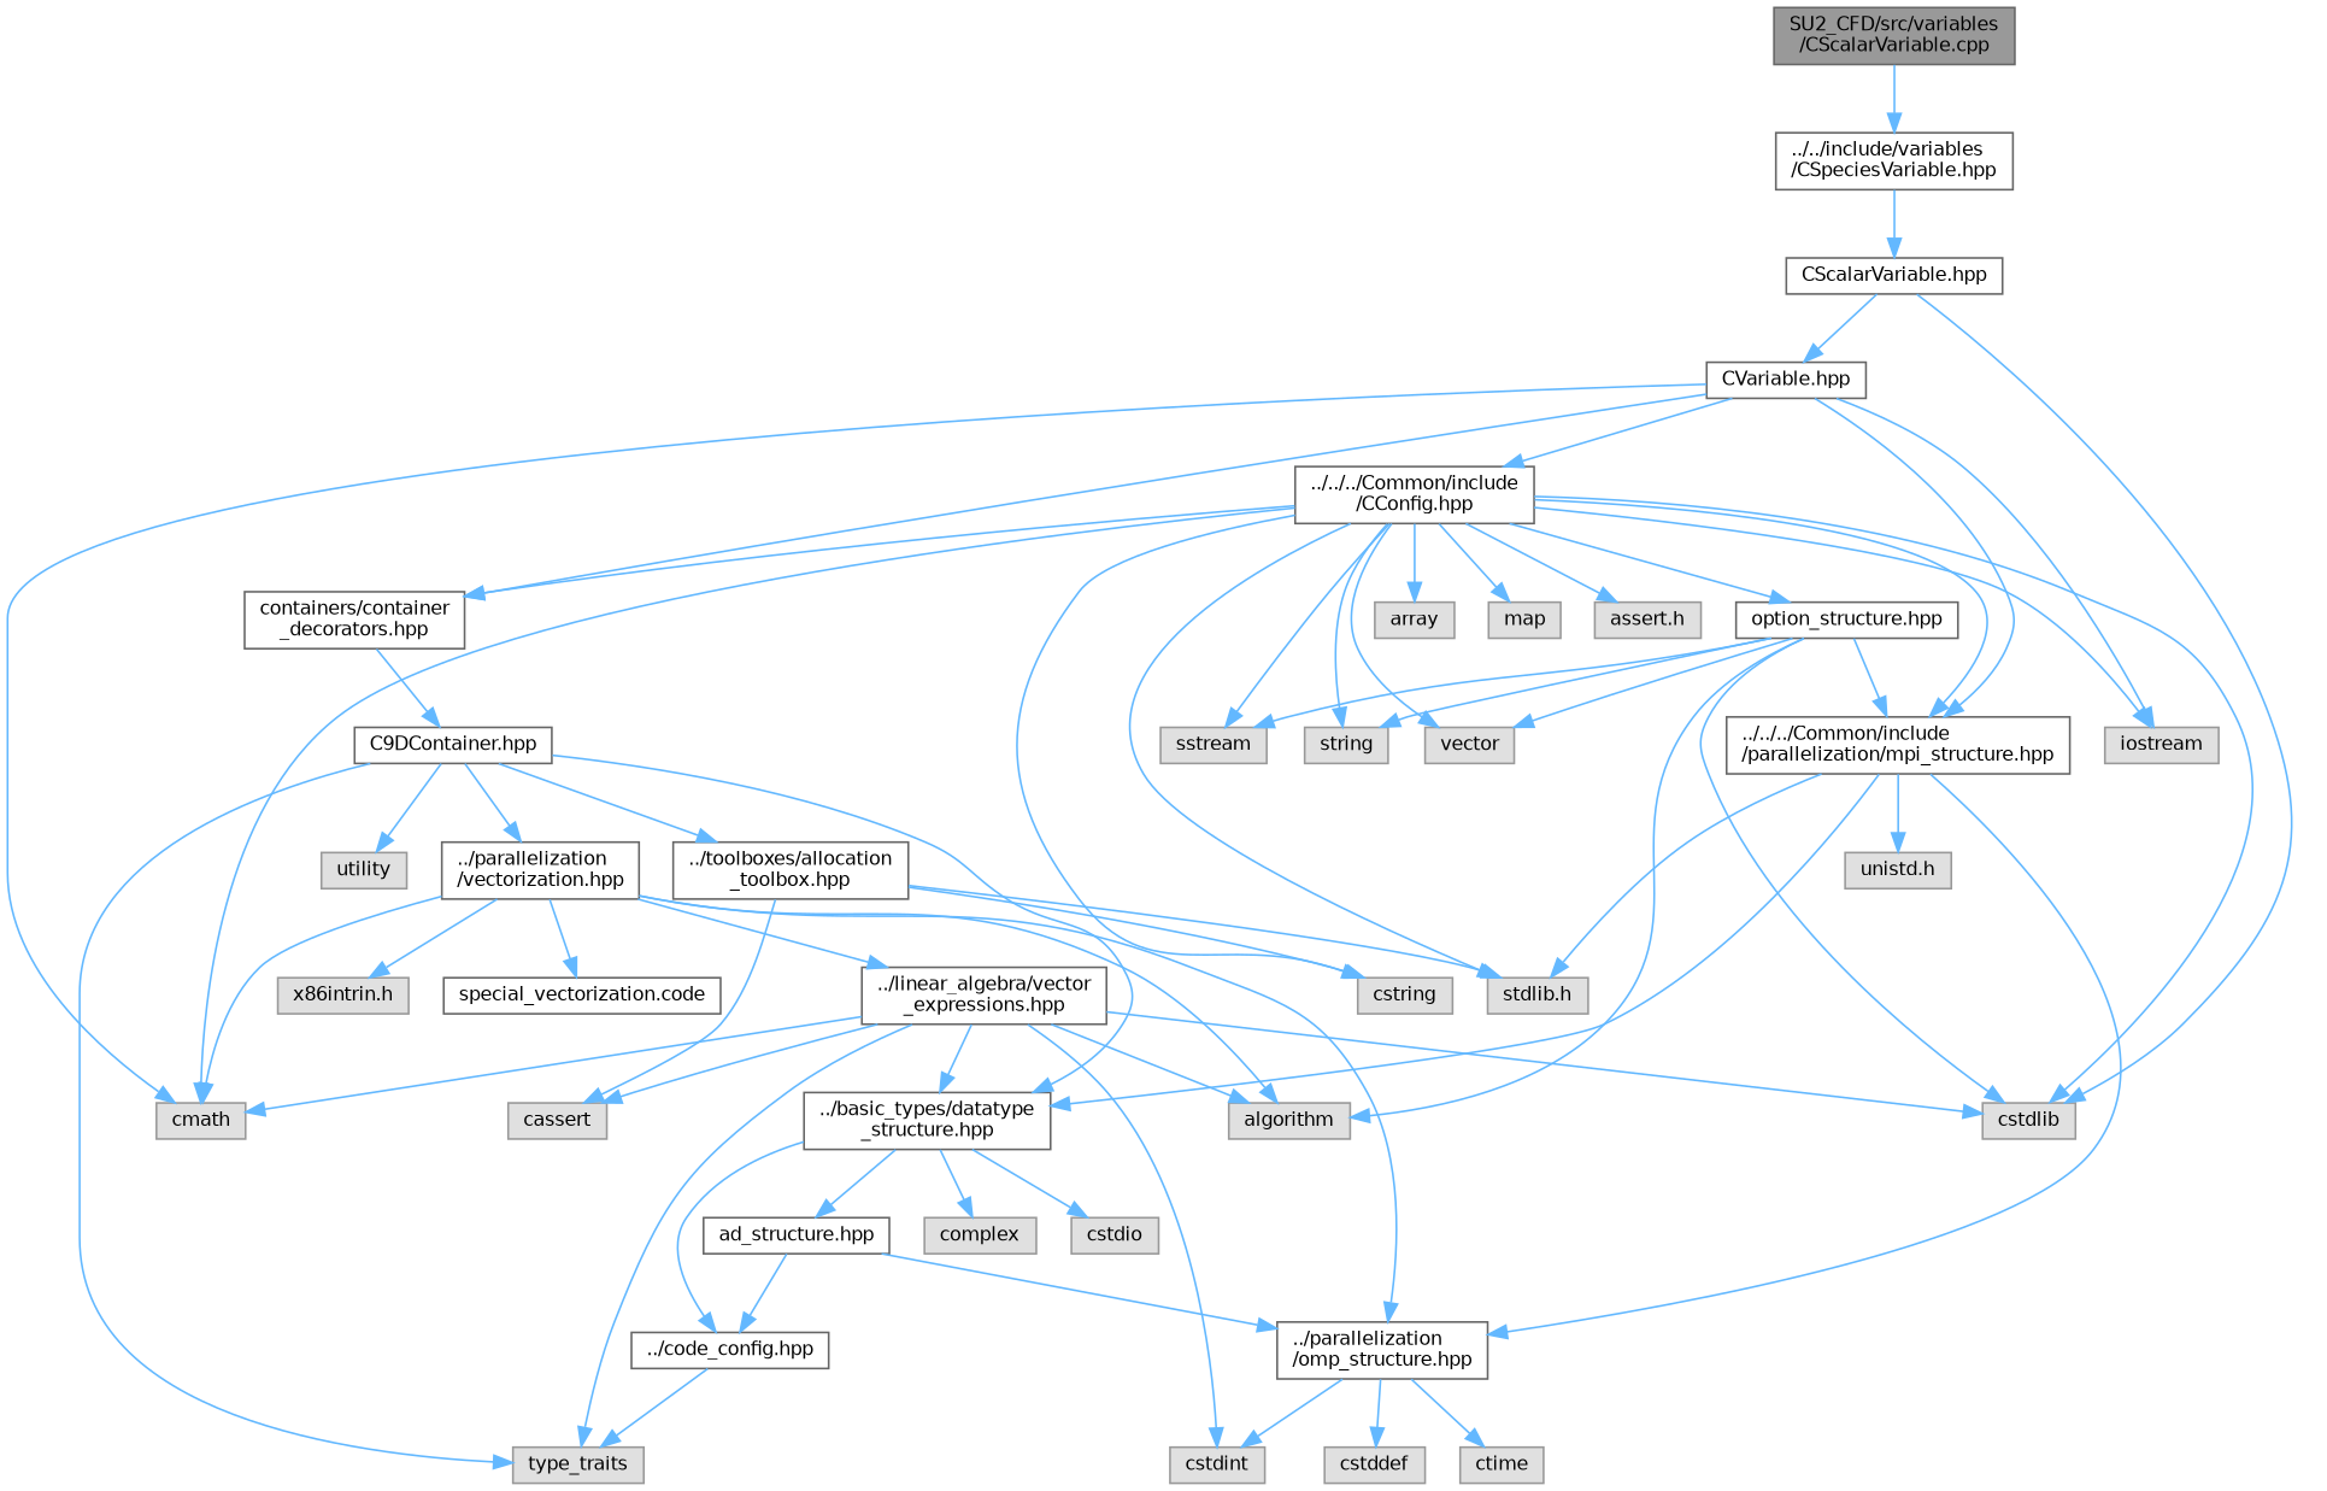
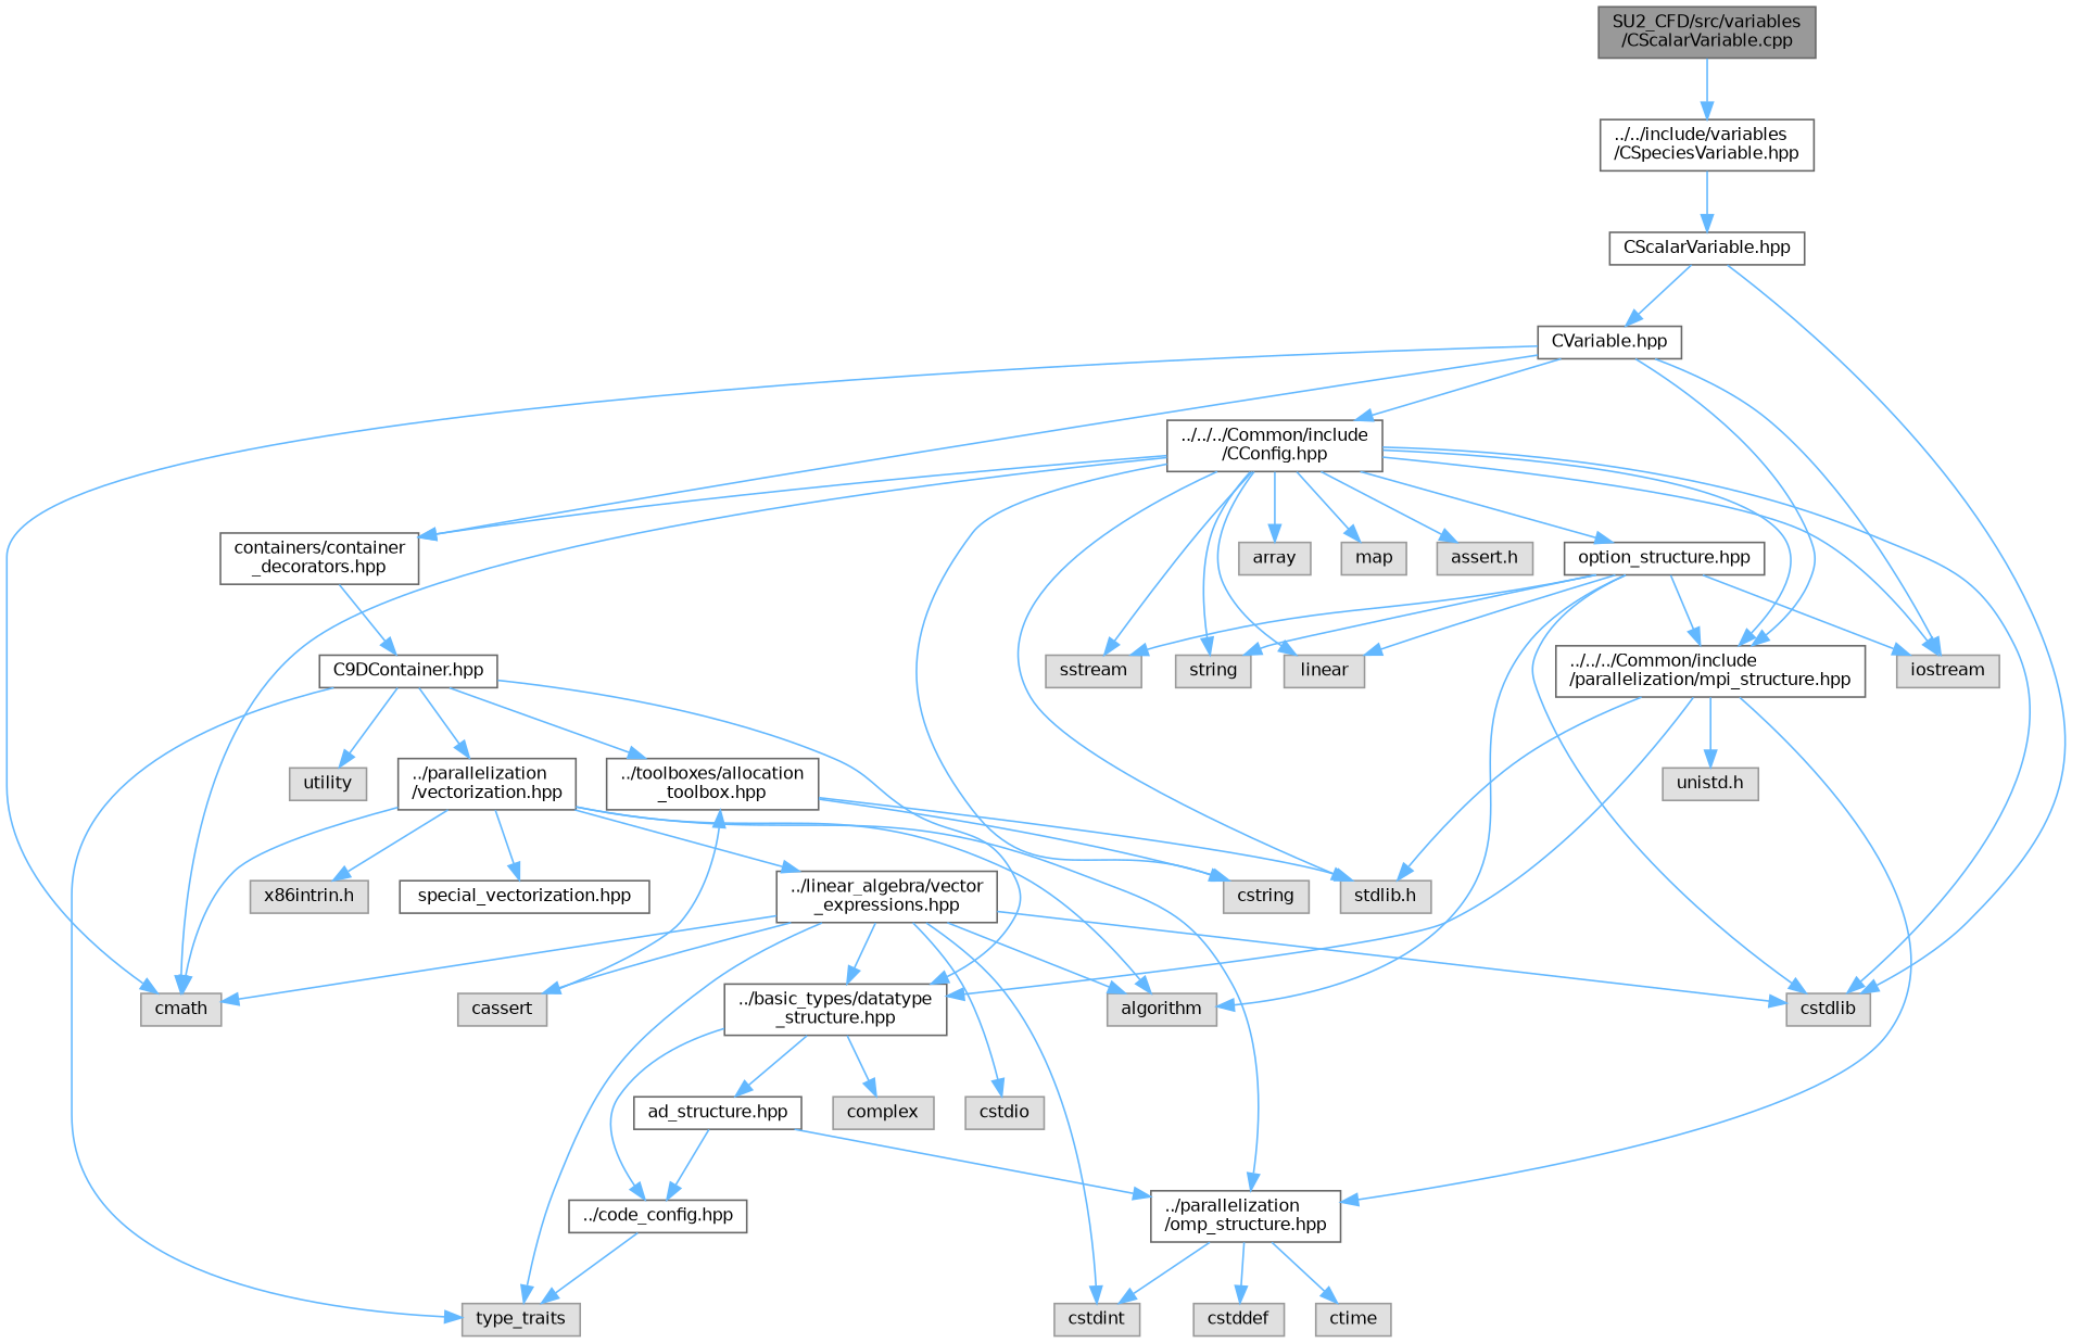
  digraph {
    node [color=grey60 fillcolor="#E0E0E0" fontname=Helvetica fontsize=10 shape=box style=filled]
    edge [color=steelblue1 fontname=Helvetica fontsize=10 labelfontname=Helvetica labelfontsize=10 style=solid]
    n1 [color=gray40 fillcolor=grey60 fontcolor=black height=0.2 label="SU2_CFD/src/variables\l/CScalarVariable.cpp" width=0.4]
    n2 [color=grey40 fillcolor=white height=0.2 label="../../include/variables\l/CSpeciesVariable.hpp" width=0.4]
    n3 [color=grey40 fillcolor=white height=0.2 label="CScalarVariable.hpp" width=0.4]
    n4 [color=grey40 fillcolor=white height=0.2 label="CVariable.hpp" width=0.4]
    n5 [height=0.2 label=cstdlib width=0.4]
    n6 [color=grey40 fillcolor=white height=0.2 label="../../../Common/include\l/parallelization/mpi_structure.hpp" width=0.4]
    n7 [height=0.2 label=iostream width=0.4]
    n8 [height=0.2 label=cmath width=0.4]
    n9 [color=grey40 fillcolor=white height=0.2 label="../../../Common/include\l/CConfig.hpp" width=0.4]
    n10 [color=grey40 fillcolor=white height=0.2 label="containers/container\l_decorators.hpp" width=0.4]
    n11 [height=0.2 label="stdlib.h" width=0.4]
    n12 [color=grey40 fillcolor=white height=0.2 label="../basic_types/datatype\l_structure.hpp" width=0.4]
    n13 [color=grey40 fillcolor=white height=0.2 label="../parallelization\l/omp_structure.hpp" width=0.4]
    n14 [height=0.2 label="unistd.h" width=0.4]
    n15 [height=0.2 label=sstream width=0.4]
    n16 [height=0.2 label=string width=0.4]
    n17 [height=0.2 label=cstring width=0.4]
-   n18 [height=0.2 label=vector width=0.4]
+   n18 [height=0.2 label=linear width=0.4]
    n19 [height=0.2 label=array width=0.4]
    n20 [height=0.2 label=map width=0.4]
    n21 [height=0.2 label="assert.h" width=0.4]
    n22 [color=grey40 fillcolor=white height=0.2 label="option_structure.hpp" width=0.4]
    n23 [color=grey40 fillcolor=white height=0.2 label="C9DContainer.hpp" width=0.4]
    n24 [height=0.2 label=complex width=0.4]
    n25 [height=0.2 label=cstdio width=0.4]
    n26 [color=grey40 fillcolor=white height=0.2 label="../code_config.hpp" width=0.4]
    n27 [color=grey40 fillcolor=white height=0.2 label="ad_structure.hpp" width=0.4]
    n28 [height=0.2 label=cstddef width=0.4]
    n29 [height=0.2 label=ctime width=0.4]
    n30 [height=0.2 label=cstdint width=0.4]
    n31 [height=0.2 label=type_traits width=0.4]
    n32 [height=0.2 label=algorithm width=0.4]
    n33 [height=0.2 label=cassert width=0.4]
    n34 [color=grey40 fillcolor=white height=0.2 label="../toolboxes/allocation\l_toolbox.hpp" width=0.4]
    n35 [color=grey40 fillcolor=white height=0.2 label="../parallelization\l/vectorization.hpp" width=0.4]
    n36 [height=0.2 label=utility width=0.4]
    n37 [color=grey40 fillcolor=white height=0.2 label="../linear_algebra/vector\l_expressions.hpp" width=0.4]
    n38 [height=0.2 label="x86intrin.h" width=0.4]
-   n39 [color=grey40 fillcolor=white height=0.2 label="special_vectorization.code" width=0.4]
+   n39 [color=grey40 fillcolor=white height=0.2 label="special_vectorization.hpp" width=0.4]
    n1 -> n2
    n2 -> n3
    n3 -> n4
    n3 -> n5
    n4 -> n6
    n4 -> n7
    n4 -> n8
    n4 -> n9
    n4 -> n10
    n6 -> n11
    n6 -> n12
    n6 -> n13
    n6 -> n14
    n9 -> n5
    n9 -> n6
    n9 -> n7
    n9 -> n8
    n9 -> n10
    n9 -> n11
    n9 -> n15
    n9 -> n16
    n9 -> n17
    n9 -> n18
    n9 -> n19
    n9 -> n20
    n9 -> n21
    n9 -> n22
    n10 -> n23
    n12 -> n24
-   n12 -> n25
+   n37 -> n25
    n12 -> n26
    n12 -> n27
    n13 -> n28
    n13 -> n29
    n13 -> n30
    n22 -> n5
    n22 -> n6
+   n22 -> n7
    n22 -> n15
    n22 -> n16
    n22 -> n18
    n22 -> n32
    n23 -> n12
    n23 -> n31
    n23 -> n34
    n23 -> n35
    n23 -> n36
    n26 -> n31
    n27 -> n13
    n27 -> n26
    n34 -> n11
    n34 -> n17
-   n34 -> n33
+   n33 -> n34
    n35 -> n8
    n35 -> n13
    n35 -> n32
    n35 -> n37
    n35 -> n38
    n35 -> n39
    n37 -> n5
    n37 -> n8
    n37 -> n12
    n37 -> n30
    n37 -> n31
    n37 -> n32
    n37 -> n33
  }
